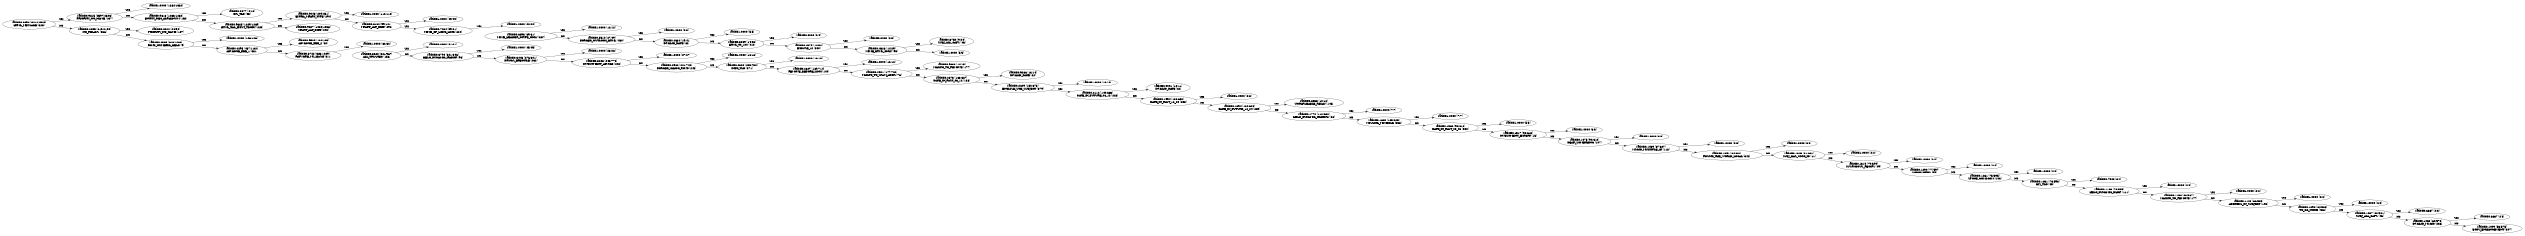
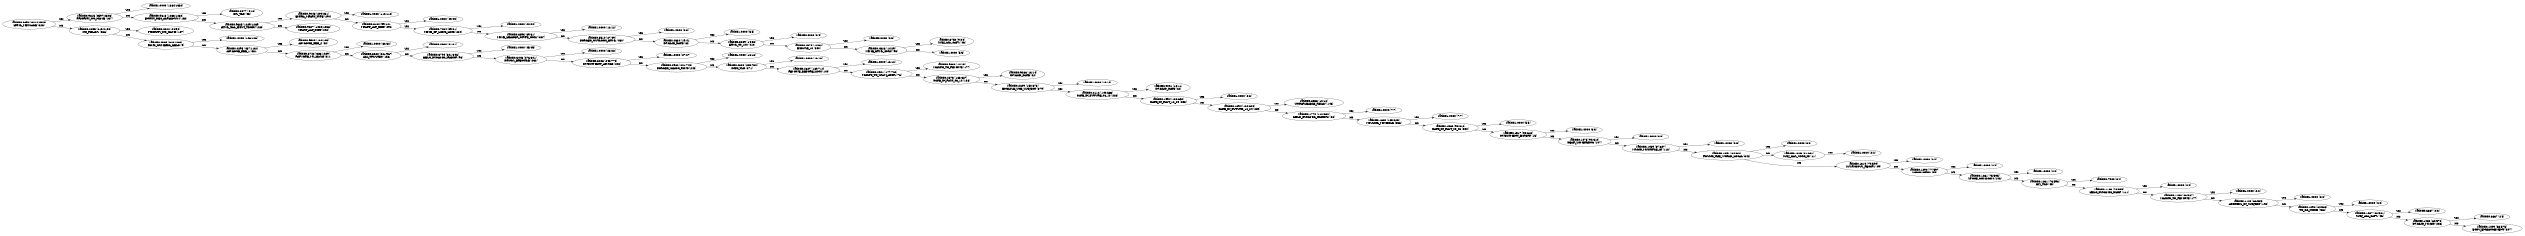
  digraph {
    rankdir=LR
    n1 [label="ratio=0.6692 (3212/4800)\nHTML_MESSAGE (323)"]
    n2 [label="ratio=0.9815 (2597/2646)\nPRIORITY_NO_NAME (137)"]
    n3 [label="ratio=0.2855 (615/2154)\nNO_RELAYS (366)"]
    n4 [label="ratio=1.0000 (1364/1364)\n"]
    n5 [label="ratio=0.9618 (1233/1282)\nENTITY_DEC_ALPHANUM (152)"]
    n6 [label="ratio=0.0022 (2/894)\nPRIORITY_NO_NAME (137)"]
    n7 [label="ratio=0.4865 (613/1260)\nRCVD_NUMERIC_HELO (9)"]
    n8 [label="ratio=0.3077 (4/13)\nBIZ_TLD (45)"]
    n9 [label="ratio=0.9685 (1229/1269)\nHTML_TAG_EXIST_TBODY (223)"]
    n10 [label="ratio=0.9048 (209/231)\nEXTRA_MPART_TYPE (294)"]
    n11 [label="ratio=0.9827 (1020/1038)\nMPART_ALT_DIFF (292)"]
    n12 [label="ratio=1.0000 (110/110)\n"]
    n13 [label="ratio=0.8182 (99/121)\nMPART_ALT_DIFF (292)"]
    n14 [label="ratio=1.0000 (40/40)\n"]
    n15 [label="ratio=0.7284 (59/81)\nMIME_QP_LONG_LINE (224)"]
    n16 [label="ratio=1.0000 (20/20)\n"]
    n17 [label="ratio=0.6393 (39/61)\nMIME_HEADER_CTYPE_ONLY (367)"]
    n18 [label="ratio=1.0000 (12/12)\n"]
    n19 [label="ratio=0.5510 (27/49)\nFORGED_OUTLOOK_HTML (430)"]
    n20 [label="ratio=1.0000 (8/8)\n"]
    n21 [label="ratio=0.4634 (19/41)\nINVALID_DATE (82)"]
    n22 [label="ratio=1.0000 (5/5)\n"]
    n23 [label="ratio=0.3889 (14/36)\nHTML_90_100 (410)"]
    n24 [label="ratio=0.0000 (0/4)\n"]
    n25 [label="ratio=0.4375 (14/32)\nEXCUSE_10 (300)"]
    n26 [label="ratio=0.0000 (0/3)\n"]
    n27 [label="ratio=0.4828 (14/29)\nMIME_HTML_ONLY (95)"]
    n28 [label="ratio=0.3750 (9/24)\nSUBJ_ALL_CAPS (46)"]
    n29 [label="ratio=1.0000 (5/5)\n"]
    n30 [label="ratio=1.0000 (126/126)\n"]
    n31 [label="ratio=0.4295 (487/1134)\nADVANCE_FEE_1 (381)"]
    n32 [label="ratio=0.9905 (104/105)\nADVANCE_FEE_2 (32)"]
    n33 [label="ratio=0.3722 (383/1029)\nRATWARE_MS_HASH (311)"]
    n34 [label="ratio=1.0000 (62/62)\n"]
    n35 [label="ratio=0.3320 (321/967)\nALL_TRUSTED (156)"]
    n36 [label="ratio=0.0000 (0/121)\n"]
    n37 [label="ratio=0.3794 (321/846)\nHELO_DYNAMIC_IPADDR (93)"]
    n38 [label="ratio=1.0000 (45/45)\n"]
    n39 [label="ratio=0.3446 (276/801)\nDRUGS_ERECTILE (232)"]
    n40 [label="ratio=1.0000 (28/28)\n"]
    n41 [label="ratio=0.3208 (248/773)\nINVESTMENT_ADVICE (242)"]
    n42 [label="ratio=1.0000 (27/27)\n"]
    n43 [label="ratio=0.2962 (221/746)\nFORGED_YAHOO_RCVD (248)"]
    n44 [label="ratio=1.0000 (16/16)\n"]
    n45 [label="ratio=0.2808 (205/730)\nINFO_TLD (371)"]
    n46 [label="ratio=1.0000 (16/16)\n"]
    n47 [label="ratio=0.2647 (189/714)\nREMOVE_BEFORE_LINK (140)"]
    n48 [label="ratio=1.0000 (12/12)\n"]
    n49 [label="ratio=0.2521 (177/702)\nMAILTO_TO_SPAM_ADDR (76)"]
    n50 [label="ratio=0.9333 (14/15)\nMAILTO_TO_REMOVE (177)"]
    n51 [label="ratio=0.2373 (163/687)\nDATE_IN_PAST_06_12 (138)"]
    n52 [label="ratio=0.9286 (13/14)\nINVALID_DATE (82)"]
    n53 [label="ratio=0.2229 (150/673)\nENGLISH_UCE_SUBJECT (379)"]
    n54 [label="ratio=1.0000 (10/10)\n"]
    n55 [label="ratio=0.2112 (140/663)\nDATE_IN_FUTURE_06_12 (283)"]
    n56 [label="ratio=0.9091 (10/11)\nINVALID_DATE (82)"]
    n57 [label="ratio=0.1994 (130/652)\nDATE_IN_PAST_12_24 (253)"]
    n58 [label="ratio=1.0000 (8/8)\n"]
    n59 [label="ratio=0.1894 (122/644)\nDATE_IN_FUTURE_12_24 (239)"]
    n60 [label="ratio=0.8333 (10/12)\nUNPARSEABLE_RELAY (146)"]
    n61 [label="ratio=0.1772 (112/632)\nHELO_DYNAMIC_IPADDR2 (88)"]
    n62 [label="ratio=1.0000 (7/7)\n"]
    n63 [label="ratio=0.1680 (105/625)\nMISSING_MIMEOLE (353)"]
    n64 [label="ratio=1.0000 (7/7)\n"]
    n65 [label="ratio=0.1586 (98/618)\nDATE_IN_PAST_03_06 (330)"]
    n66 [label="ratio=1.0000 (5/5)\n"]
    n67 [label="ratio=0.1517 (93/613)\nINVESTMENT_EXPERT (15)"]
    n68 [label="ratio=1.0000 (3/3)\n"]
    n69 [label="ratio=0.1475 (90/610)\nDEAR_SOMETHING (107)"]
    n70 [label="ratio=1.0000 (3/3)\n"]
    n71 [label="ratio=0.1439 (87/607)\nMSGID_MULTIPLE_AT (118)"]
    n72 [label="ratio=1.0000 (3/3)\n"]
    n73 [label="ratio=0.1391 (84/604)\nROUND_THE_WORLD_LOCAL (342)"]
    n74 [label="ratio=1.0000 (3/3)\n"]
    n75 [label="ratio=0.1348 (81/601)\nSUBJ_HAS_UNIQ_ID (11)"]
    n76 [label="ratio=1.0000 (2/2)\n"]
    n77 [label="ratio=0.1319 (79/599)\nSUSPICIOUS_RECIPS (49)"]
    n78 [label="ratio=1.0000 (2/2)\n"]
    n79 [label="ratio=0.1290 (77/597)\nLONGWORDS (59)"]
    n80 [label="ratio=1.0000 (2/2)\n"]
    n81 [label="ratio=0.1261 (75/595)\nSPOOF_COM2COM (103)"]
    n82 [label="ratio=1.0000 (2/2)\n"]
    n83 [label="ratio=0.1231 (73/593)\nBIZ_TLD (45)"]
    n84 [label="ratio=0.7500 (3/4)\n"]
    n85 [label="ratio=0.1183 (70/589)\nHELO_DYNAMIC_DHCP (111)"]
    n86 [label="ratio=1.0000 (2/2)\n"]
    n87 [label="ratio=0.1158 (68/587)\nMAILTO_TO_REMOVE (177)"]
    n88 [label="ratio=1.0000 (2/2)\n"]
    n89 [label="ratio=0.1128 (66/585)\nADDRESS_IN_SUBJECT (198)"]
    n90 [label="ratio=1.0000 (2/2)\n"]
    n91 [label="ratio=0.1098 (64/583)\nTO_CC_NONE (428)"]
    n92 [label="ratio=1.0000 (2/2)\n"]
    n93 [label="ratio=0.1067 (62/581)\nSUBJ_ALL_CAPS (46)"]
    n94 [label="ratio=0.6667 (2/3)\n"]
    n95 [label="ratio=0.1038 (60/578)\nINVALID_MSGID (236)"]
    n96 [label="ratio=0.6667 (2/3)\n"]
    n97 [label="ratio=0.1009 (58/575)\nBODY_ENHANCEMENT (307)"]
    n1 -> n2 [label=Yes]
    n1 -> n3 [label=No]
    n2 -> n4 [label=Yes]
    n2 -> n5 [label=No]
    n3 -> n6 [label=Yes]
    n3 -> n7 [label=No]
    n5 -> n8 [label=Yes]
    n5 -> n9 [label=No]
    n7 -> n30 [label=Yes]
    n7 -> n31 [label=No]
    n9 -> n10 [label=Yes]
    n9 -> n11 [label=No]
    n10 -> n12 [label=Yes]
    n10 -> n13 [label=No]
    n13 -> n14 [label=Yes]
    n13 -> n15 [label=Yes]
    n15 -> n16 [label=Yes]
+   n15 -> n17 [label=No]
    n17 -> n18 [label=Yes]
    n17 -> n19 [label=No]
    n19 -> n20 [label=Yes]
    n19 -> n21 [label=No]
    n21 -> n22 [label=Yes]
    n21 -> n23 [label=No]
    n23 -> n24 [label=Yes]
    n23 -> n25 [label=No]
    n25 -> n26 [label=Yes]
    n25 -> n27 [label=No]
    n27 -> n28 [label=Yes]
    n27 -> n29 [label=No]
    n31 -> n32 [label=Yes]
    n31 -> n33 [label=No]
    n33 -> n34 [label=Yes]
+   n33 -> n35 [label=No]
    n35 -> n36 [label=Yes]
    n35 -> n37 [label=No]
    n37 -> n38 [label=Yes]
    n37 -> n39 [label=No]
    n39 -> n40 [label=Yes]
    n39 -> n41 [label=No]
    n41 -> n42 [label=Yes]
    n41 -> n43 [label=No]
    n43 -> n44 [label=Yes]
    n43 -> n45 [label=No]
    n45 -> n46 [label=Yes]
    n45 -> n47 [label=No]
    n47 -> n48 [label=Yes]
    n47 -> n49 [label=No]
    n49 -> n50 [label=Yes]
    n49 -> n51 [label=No]
    n51 -> n52 [label=Yes]
    n51 -> n53 [label=No]
    n53 -> n54 [label=Yes]
    n53 -> n55 [label=Yes]
    n55 -> n56 [label=Yes]
    n55 -> n57 [label=No]
    n57 -> n58 [label=Yes]
    n57 -> n59 [label=No]
    n59 -> n60 [label=Yes]
    n59 -> n61 [label=No]
    n61 -> n62 [label=Yes]
    n61 -> n63 [label=No]
    n63 -> n64 [label=Yes]
    n63 -> n65 [label=No]
    n65 -> n66 [label=Yes]
    n65 -> n67 [label=No]
    n67 -> n68 [label=Yes]
    n67 -> n69 [label=No]
    n69 -> n70 [label=Yes]
    n69 -> n71 [label=No]
    n71 -> n72 [label=Yes]
    n71 -> n73 [label=No]
    n73 -> n74 [label=Yes]
    n73 -> n75 [label=No]
    n75 -> n76 [label=Yes]
-   n75 -> n77 [label=No]
+   n73 -> n77 [label=No]
    n77 -> n78 [label=Yes]
    n77 -> n79 [label=No]
    n79 -> n80 [label=Yes]
    n79 -> n81 [label=No]
    n81 -> n82 [label=Yes]
    n81 -> n83 [label=No]
    n83 -> n84 [label=Yes]
    n83 -> n85 [label=No]
    n85 -> n86 [label=Yes]
    n85 -> n87 [label=No]
    n87 -> n88 [label=Yes]
    n87 -> n89 [label=No]
    n89 -> n90 [label=Yes]
    n89 -> n91 [label=No]
    n91 -> n92 [label=Yes]
    n91 -> n93 [label=No]
    n93 -> n94 [label=Yes]
    n93 -> n95 [label=No]
    n95 -> n96 [label=Yes]
    n95 -> n97 [label=No]
  }
